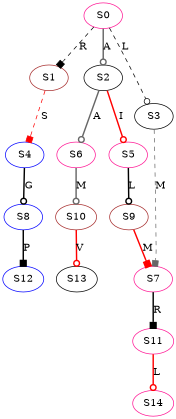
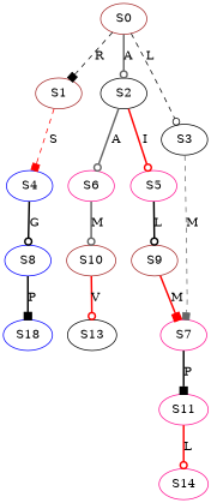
  strict digraph {
    node [color=deeppink]
    edge [arrowhead=odot color=black style=bold]
-   S0
+   S0 [color=brown]
    S1 [color=brown]
    S2 [color=black]
    S3 [color=black]
    S4 [color=blue]
    S5
    S6
    S7
    S8 [color=blue]
    S9 [color=brown]
    S10 [color=brown]
    S11
-   S12 [color=blue]
+   S12 [color=blue label=S18]
    S13 [color=black]
    S14
    S0 -> S1 [arrowhead=box label=R style=dashed]
    S0 -> S2 [color=gray40 label=A]
    S0 -> S3 [label=L style=dashed]
    S1 -> S4 [arrowhead=box color=red label=S style=dashed]
    S2 -> S5 [color=red label=I]
    S2 -> S6 [color=gray40 label=A]
    S3 -> S7 [arrowhead=box color=gray40 label=M style=dashed]
    S4 -> S8 [label=G]
    S5 -> S9 [label=L]
    S6 -> S10 [color=gray40 label=M]
-   S7 -> S11 [arrowhead=box label=R]
+   S7 -> S11 [arrowhead=box label=P]
    S8 -> S12 [arrowhead=box label=P]
    S9 -> S7 [arrowhead=box color=red label=M]
    S10 -> S13 [color=red label=V]
    S11 -> S14 [color=red label=L]
  }
